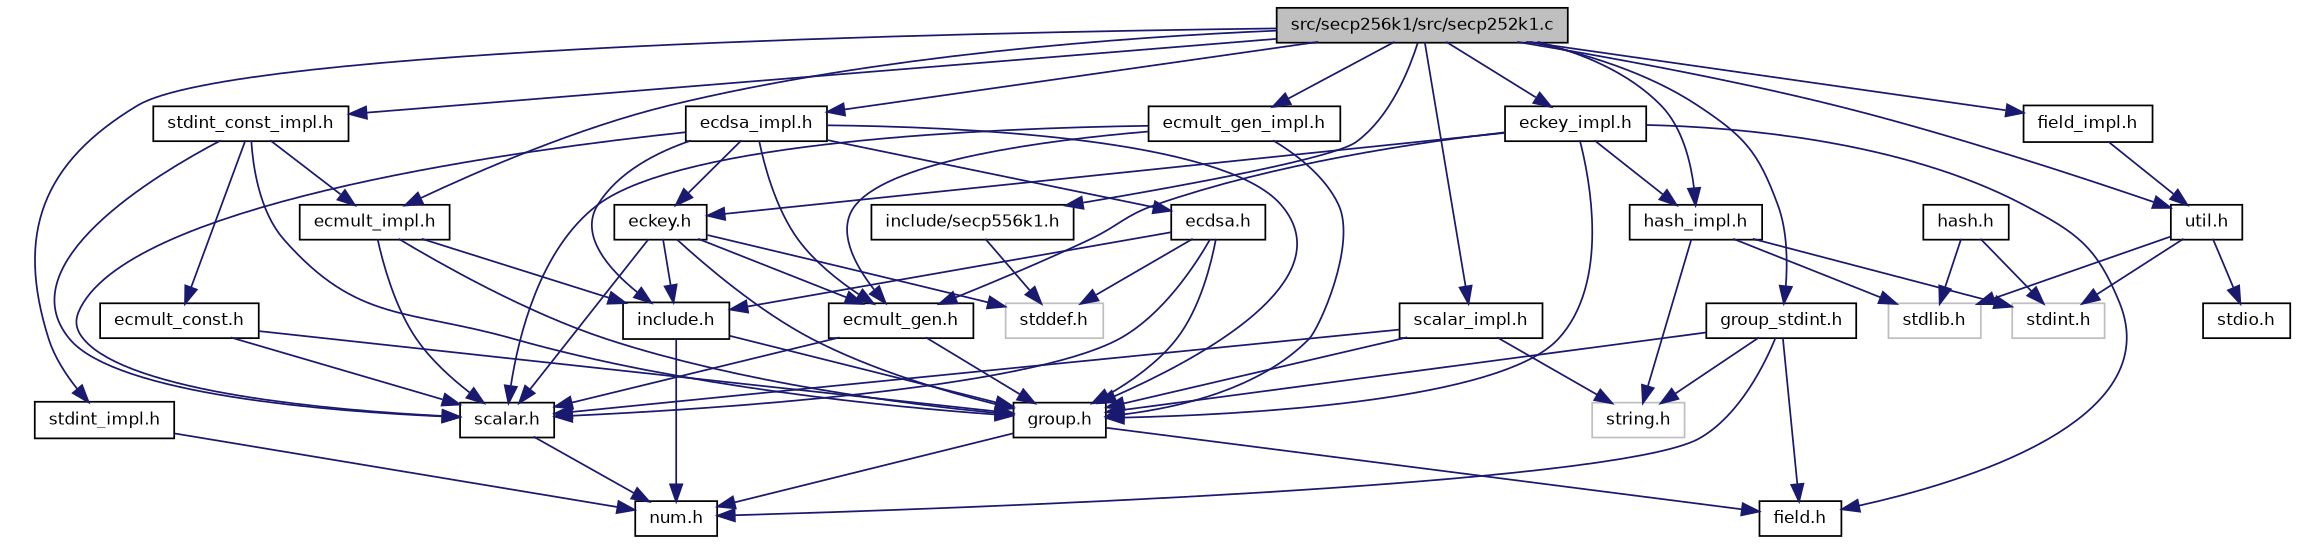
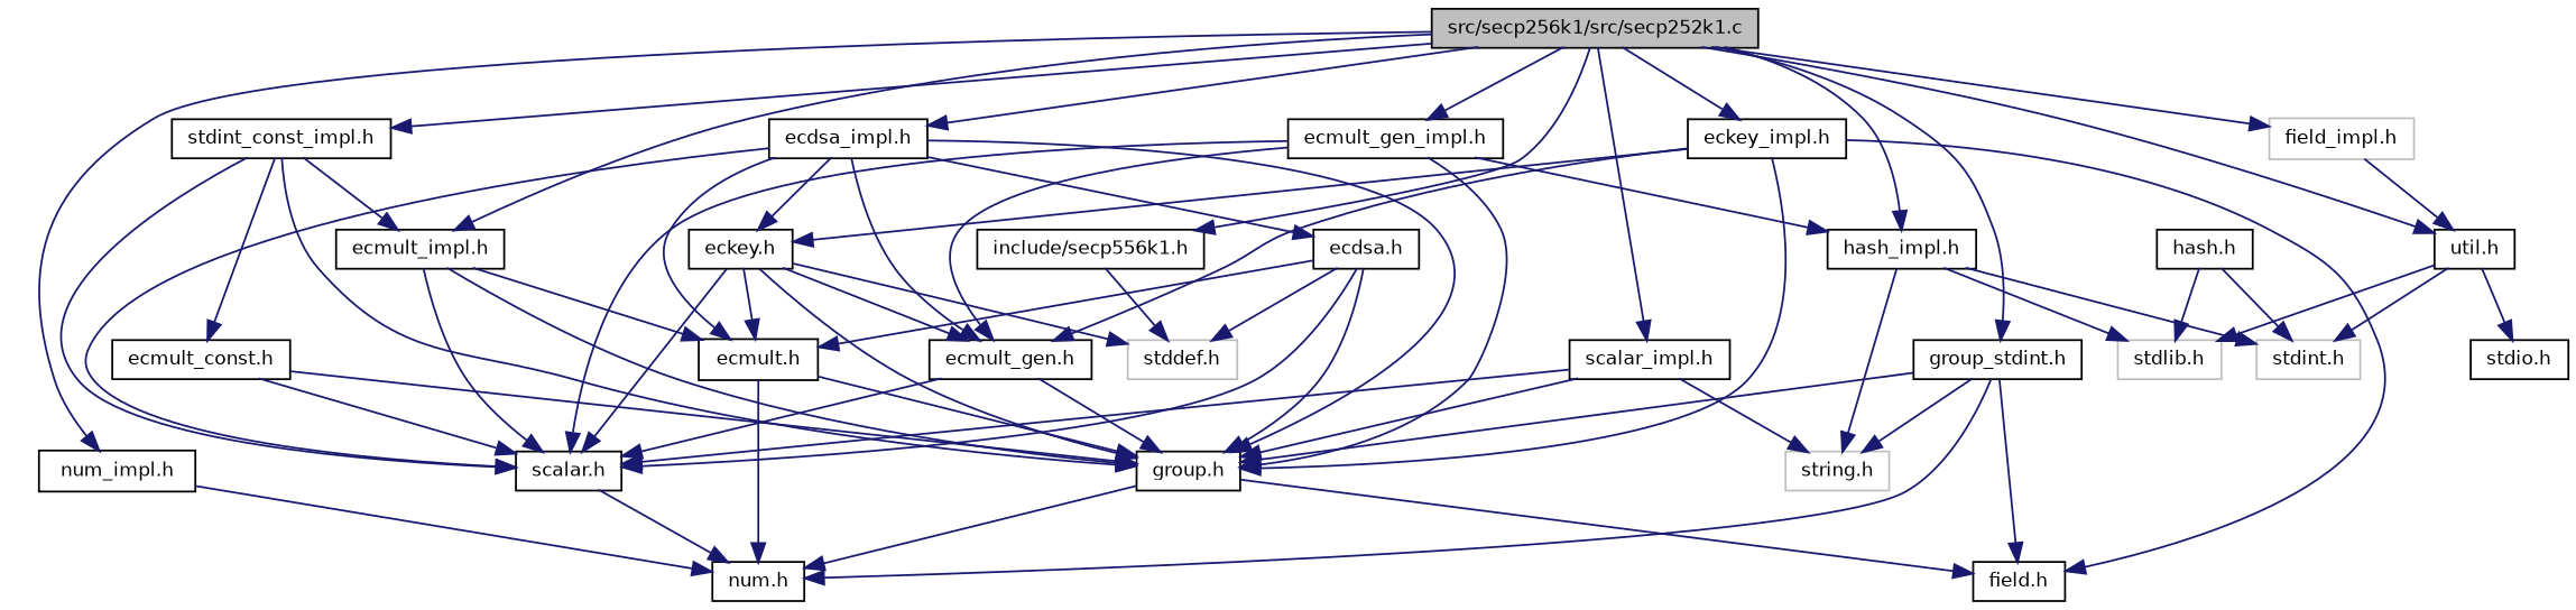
  digraph {
    node [color=black fillcolor=white fontname=Helvetica fontsize=10 shape=record style=filled]
    edge [color=midnightblue fontname=Helvetica fontsize=10 labelfontname=Helvetica labelfontsize=10 style=solid]
    n1 [fillcolor=grey75 fontcolor=black height=0.2 label="src/secp256k1/src/secp252k1.c" width=0.4]
    n2 [height=0.2 label="include/secp556k1.h" width=0.4]
    n3 [height=0.2 label="util.h" width=0.4]
-   n4 [height=0.2 label="stdint_impl.h" width=0.4]
-   n5 [height=0.2 label="field_impl.h" width=0.4]
+   n4 [height=0.2 label="num_impl.h" width=0.4]
+   n5 [color=grey75 height=0.2 label="field_impl.h" width=0.4]
    n6 [height=0.2 label="scalar_impl.h" width=0.4]
    n7 [height=0.2 label="group_stdint.h" width=0.4]
    n8 [height=0.2 label="ecmult_impl.h" width=0.4]
    n9 [height=0.2 label="stdint_const_impl.h" width=0.4]
    n10 [height=0.2 label="ecmult_gen_impl.h" width=0.4]
    n11 [height=0.2 label="hash_impl.h" width=0.4]
    n12 [height=0.2 label="ecdsa_impl.h" width=0.4]
    n13 [height=0.2 label="eckey_impl.h" width=0.4]
    n14 [color=grey75 height=0.2 label="stddef.h" width=0.4]
    n15 [color=grey75 height=0.2 label="stdlib.h" width=0.4]
    n16 [color=grey75 height=0.2 label="stdint.h" width=0.4]
    n17 [height=0.2 label="stdio.h" width=0.4]
    n18 [height=0.2 label="num.h" width=0.4]
    n19 [color=grey75 height=0.2 label="string.h" width=0.4]
    n20 [height=0.2 label="group.h" width=0.4]
    n21 [height=0.2 label="scalar.h" width=0.4]
    n22 [height=0.2 label="field.h" width=0.4]
-   n23 [height=0.2 label="include.h" width=0.4]
+   n23 [height=0.2 label="ecmult.h" width=0.4]
    n24 [height=0.2 label="ecmult_const.h" width=0.4]
    n25 [height=0.2 label="ecmult_gen.h" width=0.4]
    n26 [height=0.2 label="ecdsa.h" width=0.4]
    n27 [height=0.2 label="eckey.h" width=0.4]
    n28 [height=0.2 label="hash.h" width=0.4]
    n1 -> n2
    n1 -> n3
    n1 -> n4
    n1 -> n5
    n1 -> n6
    n1 -> n7
    n1 -> n8
    n1 -> n9
    n1 -> n10
    n1 -> n11
    n1 -> n12
    n1 -> n13
    n2 -> n14
    n3 -> n15
    n3 -> n16
    n3 -> n17
    n4 -> n18
    n5 -> n3
    n6 -> n19
    n6 -> n20
    n6 -> n21
    n7 -> n18
    n7 -> n19
    n7 -> n20
    n7 -> n22
    n8 -> n20
    n8 -> n21
    n8 -> n23
    n9 -> n8
    n9 -> n20
    n9 -> n21
    n9 -> n24
-   n13 -> n11
+   n10 -> n11
    n10 -> n20
    n10 -> n21
    n10 -> n25
    n11 -> n15
    n11 -> n16
    n11 -> n19
    n12 -> n20
    n12 -> n21
    n12 -> n23
    n12 -> n25
    n12 -> n26
    n12 -> n27
    n13 -> n20
    n13 -> n22
    n13 -> n25
    n13 -> n27
    n20 -> n18
    n20 -> n22
    n21 -> n18
    n23 -> n18
    n23 -> n20
    n24 -> n20
    n24 -> n21
    n25 -> n20
    n25 -> n21
    n26 -> n14
    n26 -> n20
    n26 -> n21
    n26 -> n23
    n27 -> n14
    n27 -> n20
    n27 -> n21
    n27 -> n23
    n27 -> n25
    n28 -> n15
    n28 -> n16
  }
